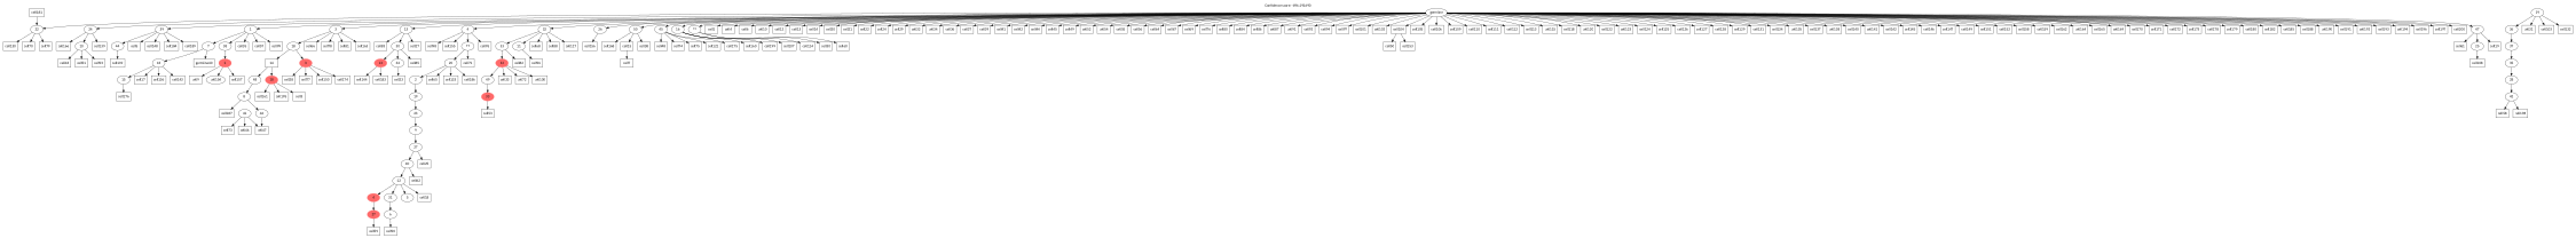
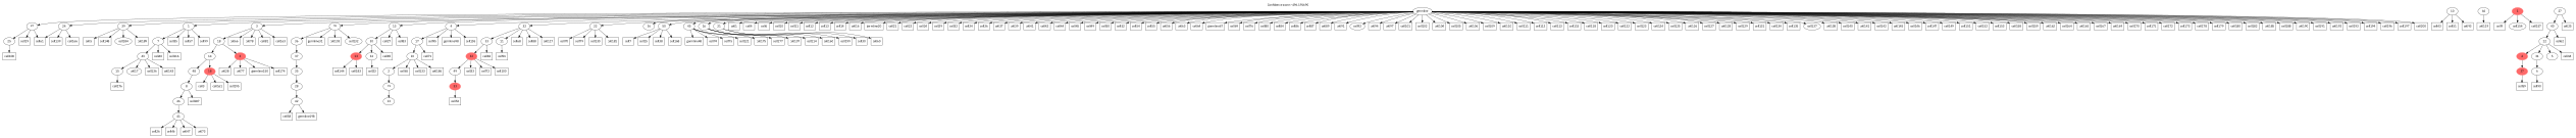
  digraph {
    fontname="IBM Plex Sans"
    label="Confidence score: -496.191690"
    labelloc=t
    node [fontname="IBM Plex Sans" shape=box]
    edge [fontname="IBM Plex Sans"]
    n1 [label=47 shape=""]
    n2 [label=25 shape=""]
    cell19
    cell61
    cell108
    n6 [label=24 shape=""]
    n7 [label=10 shape=""]
    cell139
    cell166
    cell43
    cell51
    cell93
    n13 [label=39 shape=""]
    n14 [label=44 shape=""]
    cell5
    cell148
-   cell184
+   cell184 [shape=ellipse]
    cell189
    cell119
    n20 [label=43 shape=""]
    n21 [label=15 shape=""]
-   cell17
+   cell17 [shape=ellipse]
    cell136
    cell143
    cell176
    n26 [label=7 shape=""]
-   cell40 [label=germline40]
-   n29 [label=38 shape=""]
+   cell40
+   cell116
    n30 [color=indianred1 label=1 style=filled shape=""]
    cell9
    cell154 [shape=ellipse]
    cell157
    n34 [label=1 shape=""]
    cell35
    cell57
    cell99
    n38 [label=46 shape=""]
    n39 [label=41 shape=""]
+   cell26
    cell46
    cell47
    cell73
    n44 [label=8 shape=""]
    cell187
    n46 [label=48 shape=""]
-   n47 [label=14]
+   n47 [label=14 shape=""]
    n48 [color=indianred1 label=18 style=filled shape=""]
    cell3
    cell161
    cell195
    n52 [label=18 shape=""]
    n53 [color=indianred1 label=3 style=filled shape=""]
    cell28
    cell77
-   cell150
+   cell150 [label=germline150]
    cell174
    n58 [label=3 shape=""]
    cell66
    cell78
    cell81
    cell163
    n63 [label=28 shape=""]
    n64 [label=42 shape=""]
    cell58
-   cell198
+   cell198 [label=germline198]
    n67 [label=35 shape=""]
    n68 [label=37 shape=""]
    n69 [label=36 shape=""]
    n70 [label=29 shape=""]
-   cell31
+   cell31 [label=germline31]
    cell103
-   cell132
+   cell132 [shape=ellipse]
    n74 [label=30 shape=""]
    n75 [color=indianred1 label=13 style=filled shape=""]
    n76 [label=34 shape=""]
    cell85
    cell144
    cell183
    cell23
    n81 [label=13 shape=""]
    cell27
    cell83
    n84 [color=indianred1 label=4 style=filled shape=""]
    n85 [color=indianred1 label=27 style=filled shape=""]
    cell59
    n87 [label=31 shape=""]
    n88 [label=6 shape=""]
    cell90
    n90 [label=12 shape=""]
    n91 [label=5 shape=""]
    cell18
    n93 [label=40 shape=""]
    cell62
    n95 [label=27 shape=""]
    cell25
-   n97 [label=9 shape=""]
    n98 [label=23 shape=""]
    n99 [label=19 shape=""]
    n100 [label=2 shape=""]
    n101 [label=20 shape=""]
    cell65
    cell133
    cell186
    n105 [label=17 shape=""]
    cell71
    n107 [label=4 shape=""]
    cell95
-   cell98
+   cell98 [label=germline98]
    cell155
    n111 [label=49 shape=""]
    n112 [color=indianred1 label=33 style=filled shape=""]
    cell53
    n114 [color=indianred1 label=32 style=filled shape=""]
    cell33
    cell72
    cell100
    n118 [label=33 shape=""]
    cell82
    n120 [label=32 shape=""]
    n121 [label=11 shape=""]
    cell68
    cell88
    cell117
    cell96
    n126 [label=germline shape=""]
    n127 [label=22 shape=""]
    n128 [label=26 shape=""]
    n129 [label=50 shape=""]
    n130 [label=45 shape=""]
    n131 [label=16 shape=""]
    n132 [label=21 shape=""]
    cell1
    cell4
    cell6
    cell10
+   cell11
    cell12
    cell13
    cell14
-   cell20
+   cell16
+   cell20 [label=germline20]
    cell21
    cell22
    cell24
    cell29
    cell32
    cell34
    cell36
    cell37
    cell39
    cell41
    cell42
    cell44
    cell45
    cell49
    cell50
    cell52
    cell54
    cell55
    cell56
+   cell63
    cell64
-   cell67
+   cell67 [label=germline67]
    cell69
    cell76
    cell80
    cell84
    cell86
    cell87
+   cell89
    cell91
-   cell92
+   cell92 [shape=ellipse]
    cell94
    cell97
    cell101
    cell102
    cell104
    cell105
    cell106
    cell109
    cell110
    cell111
    cell112
    cell113
    cell115
    cell118
    cell120
    cell122
    cell123
    cell124
    cell125
    cell126
    cell127
    cell128
    cell129
    cell131
    cell134
    cell135
-   cell137
+   cell137 [shape=ellipse]
    cell138
    cell140
    cell141
    cell142
    cell145
    cell146
    cell147
    cell149
    cell151
    cell152
    cell153
    cell158
    cell159
    cell162
    cell164
    cell165
+   cell167
    cell169
    cell170
    cell171
    cell172
    cell173
    cell178
    cell179
    cell180
    cell182
    cell185
    cell188
    cell190
    cell191
    cell192
    cell193
    cell194
    cell196
    cell197
    cell200
    cell70
    cell79
    cell130
    cell181
-   cell156
    cell7
    cell15
    cell38
    cell168
-   cell48
+   cell48 [label=germline48]
    cell74
    cell75
    cell121
    cell175
+   cell177
    cell107
    cell114
    cell160
    cell199
    cell30
    cell60
    n1 -> n2
    n1 -> cell19
    n1 -> cell61
    n2 -> cell108
-   n6 -> n7
+   n6 -> cell61
    n6 -> cell139
    n6 -> cell166
    n7 -> cell43
    n7 -> cell51
    n7 -> cell93
-   n13 -> n14
    n13 -> cell5
    n13 -> cell148
    n13 -> cell184
    n13 -> cell189
    n14 -> cell119
    n20 -> n21
    n20 -> cell17
    n20 -> cell136
    n20 -> cell143
    n21 -> cell176
    n26 -> n20
    n26 -> cell40
-   n29 -> n30
+   n26 -> cell116
    n30 -> cell9
    n30 -> cell154
    n30 -> cell157
    n34 -> n26
-   n34 -> n29
    n34 -> cell35
    n34 -> cell57
    n34 -> cell99
-   n38 -> cell47
+   n38 -> n39
+   n39 -> cell26
    n39 -> cell46
    n39 -> cell47
    n39 -> cell73
    n44 -> n38
    n44 -> cell187
    n46 -> n44
    n47 -> n46
    n47 -> n48
    n48 -> cell3
    n48 -> cell161
    n48 -> cell195
    n52 -> n47
    n52 -> n53
    n53 -> cell28
    n53 -> cell77
    n53 -> cell150
    n53 -> cell174
    n58 -> n52
    n58 -> cell66
    n58 -> cell78
    n58 -> cell81
    n58 -> cell163
    n63 -> n64
    n64 -> cell58
    n64 -> cell198
    n67 -> n63
    n68 -> n67
    n69 -> n68
    n70 -> n69
    n70 -> cell31
    n70 -> cell103
    n70 -> cell132
    n74 -> n75
    n74 -> n76
    n74 -> cell85
    n75 -> cell144
    n75 -> cell183
    n76 -> cell23
    n81 -> n74
    n81 -> cell27
    n81 -> cell83
    n84 -> n85
    n85 -> cell59
    n87 -> n88
    n88 -> cell90
    n90 -> n84
    n90 -> n87
    n90 -> n91
    n90 -> cell18
    n93 -> n90
    n93 -> cell62
    n95 -> n93
    n95 -> cell25
-   n97 -> n95
-   n98 -> n97
    n99 -> n98
    n100 -> n99
    n101 -> n100
    n101 -> cell65
    n101 -> cell133
    n101 -> cell186
    n105 -> n101
    n105 -> cell71
    n107 -> n105
    n107 -> cell95
    n107 -> cell98
    n107 -> cell155
    n111 -> n112
    n112 -> cell53
    n114 -> n111
    n114 -> cell33
    n114 -> cell72
    n114 -> cell100
    n118 -> n114
    n118 -> cell82
    n120 -> n118
    n120 -> n121
    n120 -> cell68
    n120 -> cell88
    n120 -> cell117
    n121 -> cell96
    n126 -> n1
    n126 -> n6
    n126 -> n13
    n126 -> n34
    n126 -> n58
+   n126 -> n70
    n126 -> n81
    n126 -> n107
    n126 -> n120
    n126 -> n127
    n126 -> n128
    n126 -> n129
    n126 -> n130
    n126 -> n131
    n126 -> n132
    n126 -> cell1
    n126 -> cell4
    n126 -> cell6
    n126 -> cell10
+   n126 -> cell11
    n126 -> cell12
    n126 -> cell13
    n126 -> cell14
+   n126 -> cell16
    n126 -> cell20
    n126 -> cell21
    n126 -> cell22
    n126 -> cell24
    n126 -> cell29
    n126 -> cell32
    n126 -> cell34
    n126 -> cell36
    n126 -> cell37
    n126 -> cell39
    n126 -> cell41
    n126 -> cell42
    n126 -> cell44
    n126 -> cell45
    n126 -> cell49
-   cell104 -> cell50
+   n126 -> cell50
    n126 -> cell52
    n126 -> cell54
    n126 -> cell55
    n126 -> cell56
+   n126 -> cell63
    n126 -> cell64
    n126 -> cell67
    n126 -> cell69
    n126 -> cell76
    n126 -> cell80
    n126 -> cell84
    n126 -> cell86
    n126 -> cell87
+   n126 -> cell89
    n126 -> cell91
    n126 -> cell92
    n126 -> cell94
    n126 -> cell97
    n126 -> cell101
    n126 -> cell102
    n126 -> cell104
    n126 -> cell105
    n126 -> cell106
    n126 -> cell109
    n126 -> cell110
    n126 -> cell111
    n126 -> cell112
    n126 -> cell113
    n126 -> cell115
    n126 -> cell118
    n126 -> cell120
    n126 -> cell122
    n126 -> cell123
    n126 -> cell124
    n126 -> cell125
    n126 -> cell126
    n126 -> cell127
    n126 -> cell128
    n126 -> cell129
    n126 -> cell131
    n126 -> cell134
    n126 -> cell135
    n126 -> cell137
    n126 -> cell138
    n126 -> cell140
    n126 -> cell141
    n126 -> cell142
    n126 -> cell145
    n126 -> cell146
    n126 -> cell147
    n126 -> cell149
    n126 -> cell151
    n126 -> cell152
-   cell104 -> cell153
+   n126 -> cell153
    n126 -> cell158
    n126 -> cell159
    n126 -> cell162
    n126 -> cell164
    n126 -> cell165
+   n126 -> cell167
    n126 -> cell169
    n126 -> cell170
    n126 -> cell171
    n126 -> cell172
    n126 -> cell173
    n126 -> cell178
    n126 -> cell179
    n126 -> cell180
    n126 -> cell182
    n126 -> cell185
    n126 -> cell188
    n126 -> cell190
    n126 -> cell191
    n126 -> cell192
    n126 -> cell193
    n126 -> cell194
    n126 -> cell196
    n126 -> cell197
    n126 -> cell200
    n127 -> cell70
    n127 -> cell79
    n127 -> cell130
-   cell181 -> n127
-   n128 -> cell156
-   cell15 -> cell7
+   n127 -> cell181
+   n129 -> cell7
    n129 -> cell15
    n129 -> cell38
    n129 -> cell168
    n130 -> cell48
    n130 -> cell74
    n130 -> cell75
    n130 -> cell121
    n130 -> cell175
+   n130 -> cell177
    n131 -> cell107
    n131 -> cell114
    n131 -> cell160
    n131 -> cell199
    n132 -> cell30
    n132 -> cell60
  }
